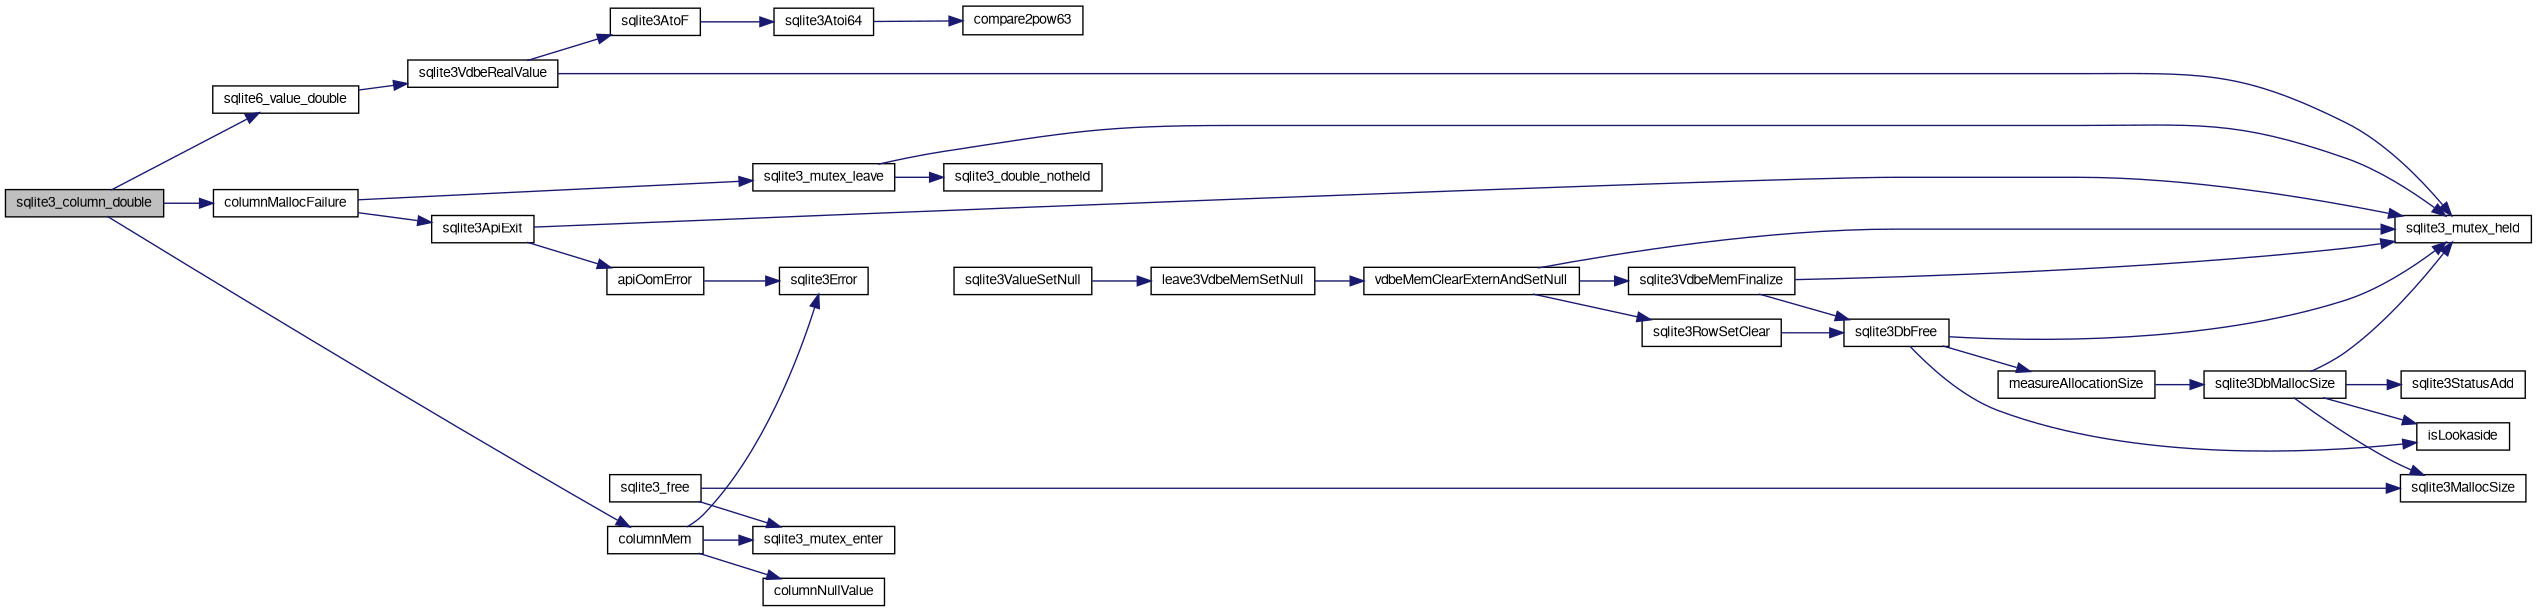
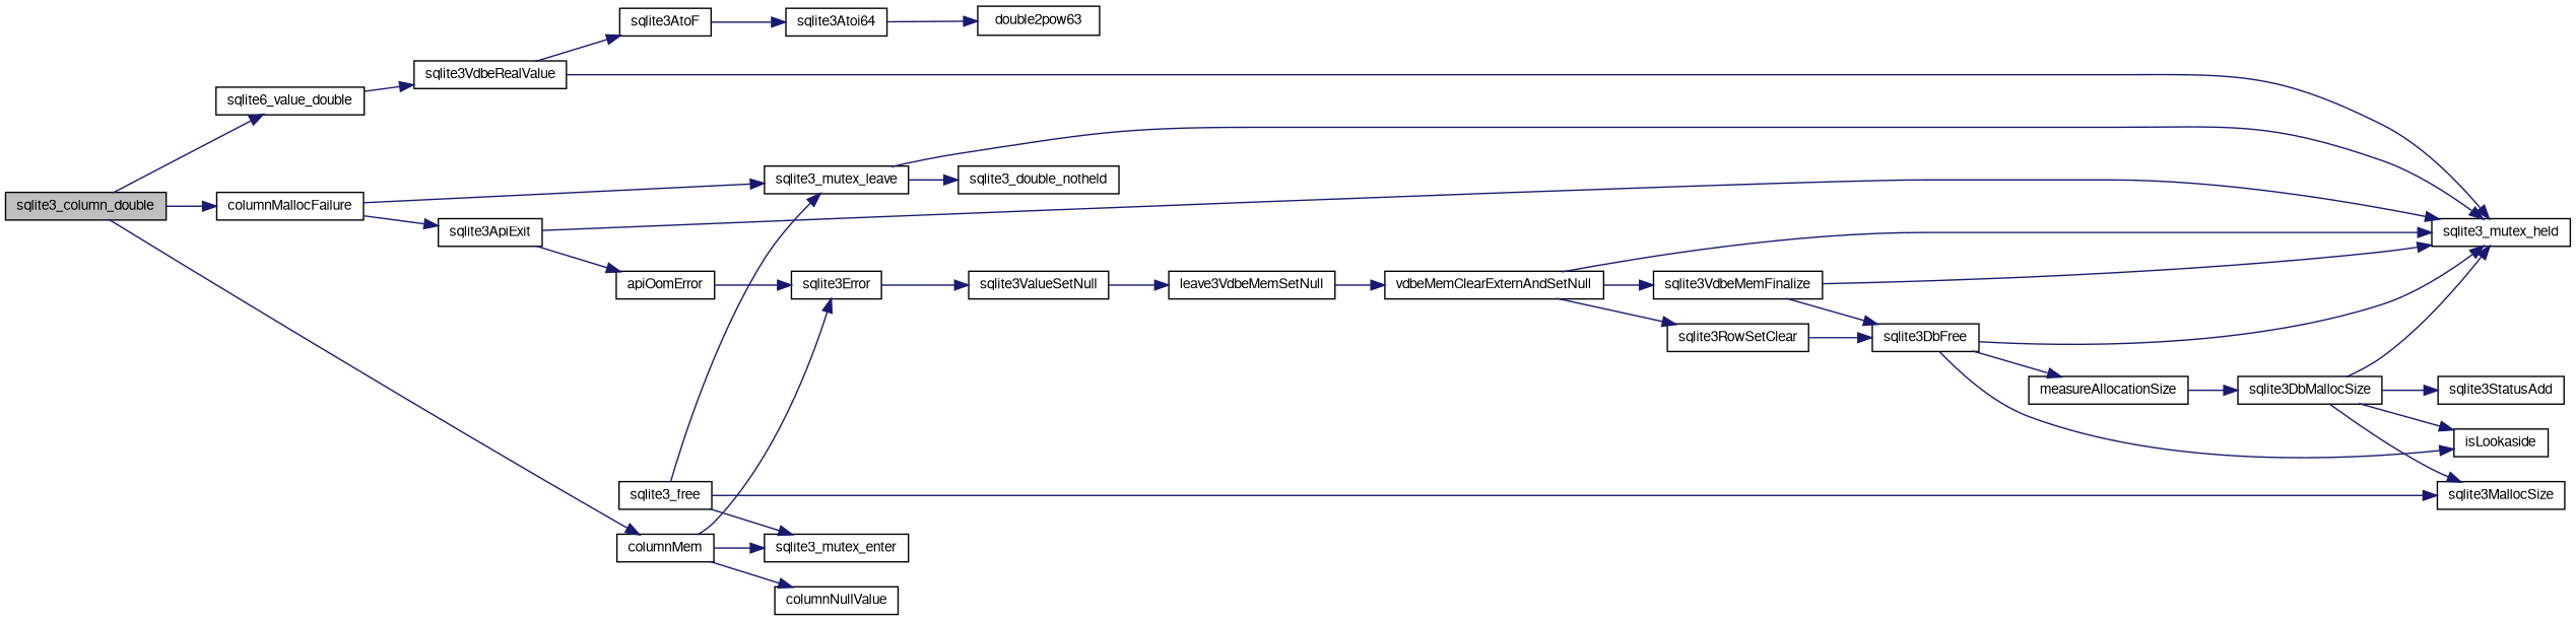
  digraph {
    rankdir=LR
    node [color=black fillcolor=white fontname=FreeSans fontsize=10 shape=record style=filled]
    edge [color=midnightblue fontname=FreeSans fontsize=10 labelfontname=FreeSans labelfontsize=10 style=solid]
    n1 [fillcolor=grey75 fontcolor=black height=0.2 label=sqlite3_column_double width=0.4]
    n2 [height=0.2 label=sqlite6_value_double width=0.4]
    n3 [height=0.2 label=columnMem width=0.4]
    n4 [height=0.2 label=columnMallocFailure width=0.4]
    n5 [height=0.2 label=sqlite3VdbeRealValue width=0.4]
    n6 [height=0.2 label=sqlite3_mutex_enter width=0.4]
    n7 [height=0.2 label=sqlite3Error width=0.4]
    n8 [height=0.2 label=columnNullValue width=0.4]
    n9 [height=0.2 label=sqlite3_mutex_leave width=0.4]
    n10 [height=0.2 label=sqlite3ApiExit width=0.4]
    n11 [height=0.2 label=sqlite3_mutex_held width=0.4]
    n12 [height=0.2 label=sqlite3AtoF width=0.4]
    n13 [height=0.2 label=sqlite3Atoi64 width=0.4]
-   n14 [height=0.2 label=compare2pow63 width=0.4]
+   n14 [height=0.2 label=double2pow63 width=0.4]
    n15 [height=0.2 label=sqlite3ValueSetNull width=0.4]
    n16 [height=0.2 label=leave3VdbeMemSetNull width=0.4]
    n17 [height=0.2 label=vdbeMemClearExternAndSetNull width=0.4]
    n18 [height=0.2 label=sqlite3VdbeMemFinalize width=0.4]
    n19 [height=0.2 label=sqlite3RowSetClear width=0.4]
    n20 [height=0.2 label=sqlite3DbFree width=0.4]
    n21 [height=0.2 label=measureAllocationSize width=0.4]
    n22 [height=0.2 label=isLookaside width=0.4]
    n23 [height=0.2 label=sqlite3DbMallocSize width=0.4]
    n24 [height=0.2 label=sqlite3_free width=0.4]
    n25 [height=0.2 label=sqlite3MallocSize width=0.4]
    n26 [height=0.2 label=sqlite3StatusAdd width=0.4]
    n27 [height=0.2 label=sqlite3_double_notheld width=0.4]
    n28 [height=0.2 label=apiOomError width=0.4]
    n1 -> n2
    n1 -> n3
    n1 -> n4
    n2 -> n5
    n3 -> n6
    n3 -> n7
    n3 -> n8
    n4 -> n9
    n4 -> n10
    n5 -> n11
    n5 -> n12
+   n7 -> n15
    n9 -> n11
    n9 -> n27
    n10 -> n11
    n10 -> n28
    n12 -> n13
    n13 -> n14
    n15 -> n16
    n16 -> n17
    n17 -> n11
    n17 -> n18
    n17 -> n19
    n18 -> n11
    n18 -> n20
    n19 -> n20
    n20 -> n11
    n20 -> n21
    n20 -> n22
    n21 -> n23
    n23 -> n11
    n23 -> n22
    n23 -> n25
    n23 -> n26
    n24 -> n6
+   n24 -> n9
    n24 -> n25
    n28 -> n7
  }
